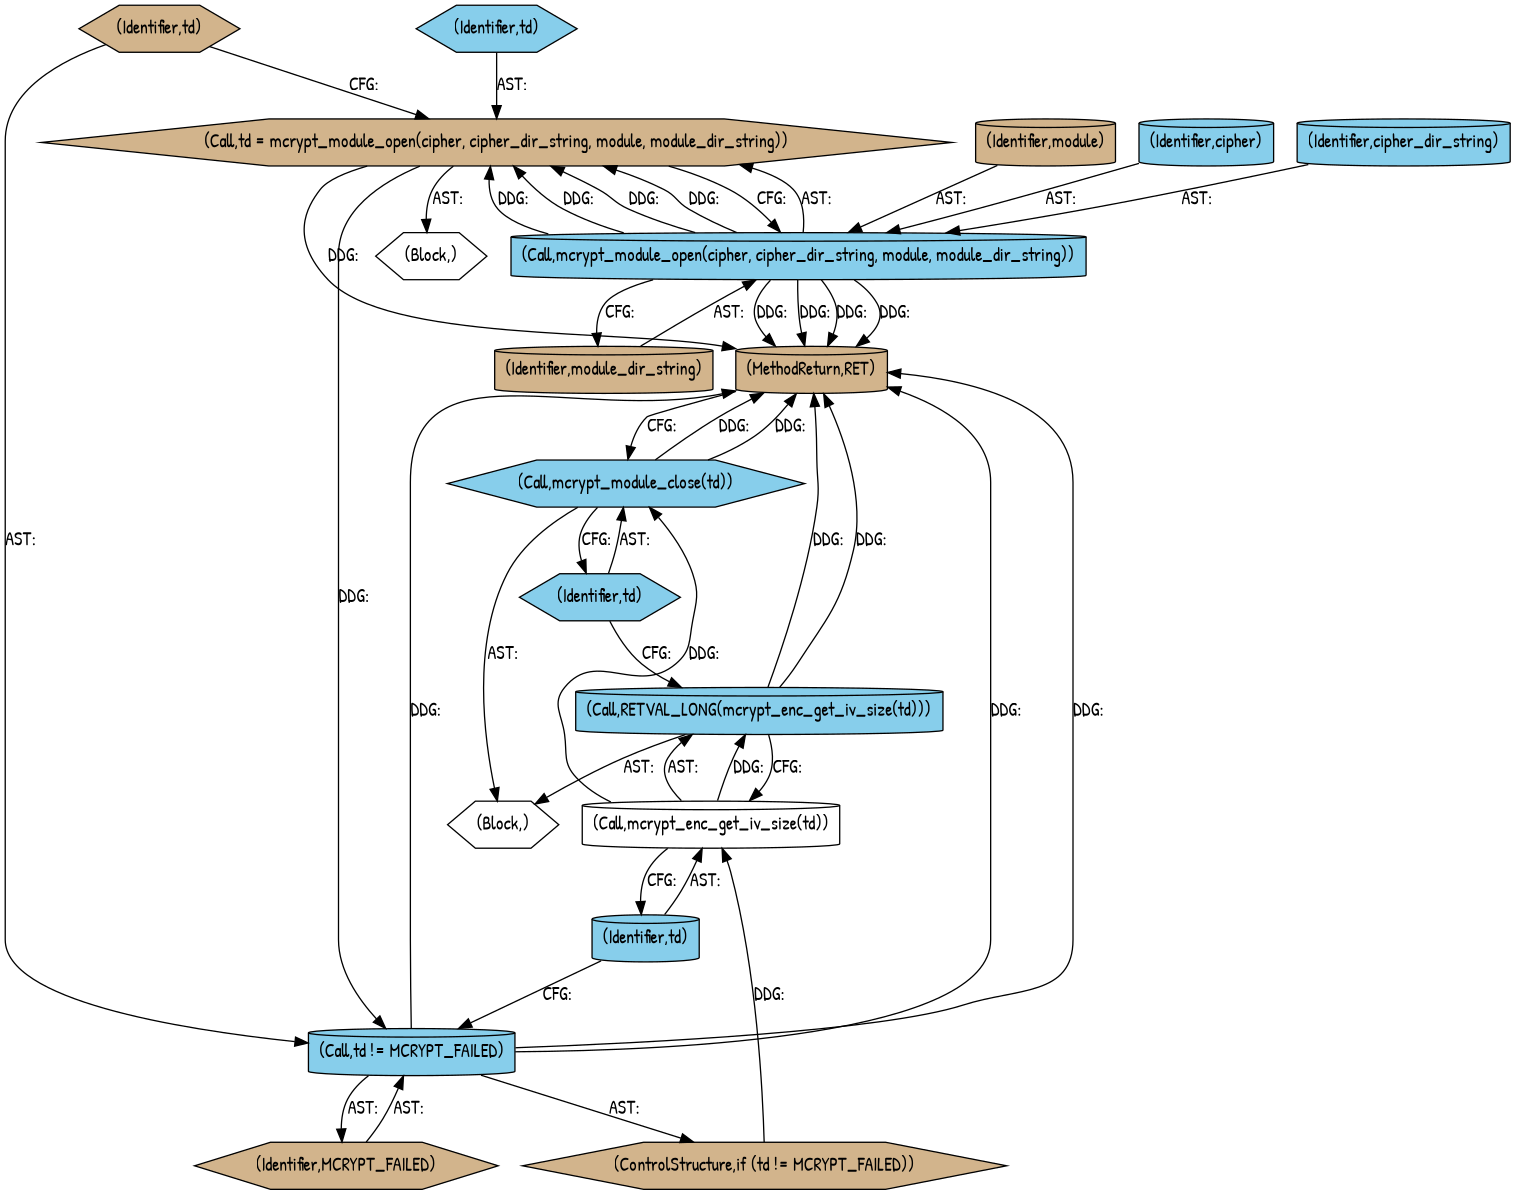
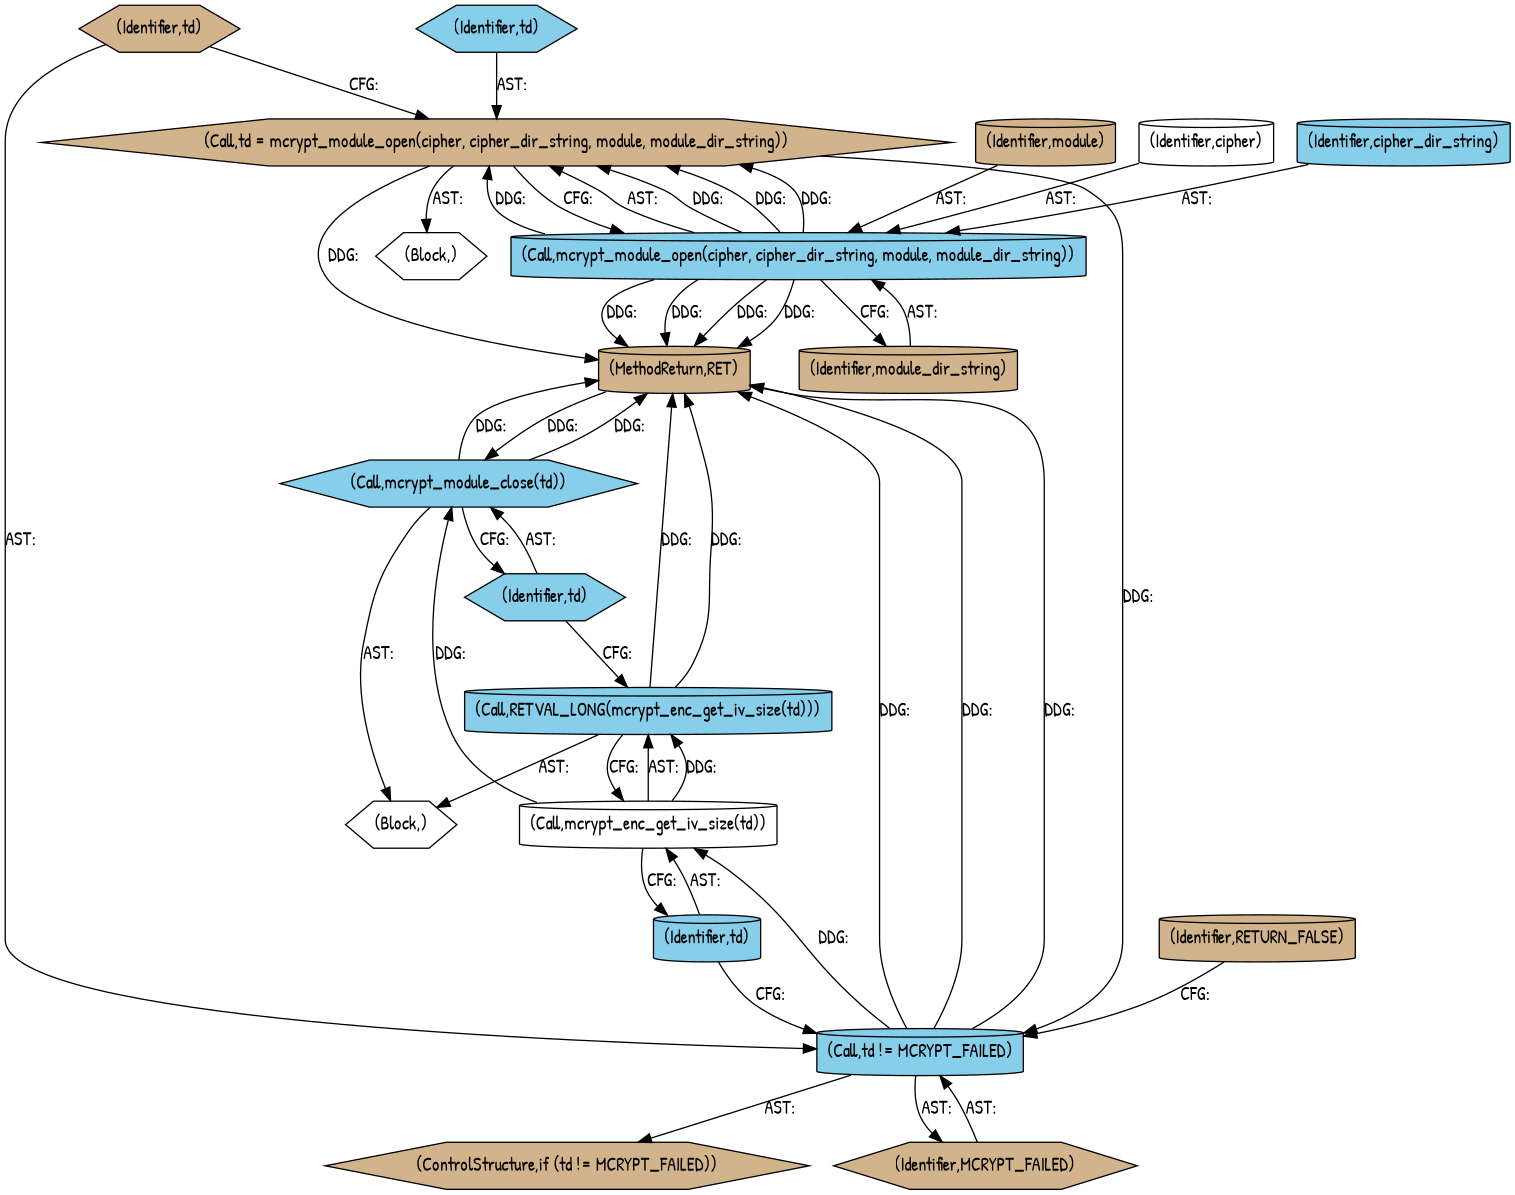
  digraph {
    fontname="Patrick Hand"
    node [fillcolor=tan fontname="Patrick Hand" shape=cylinder style=filled]
    edge [fontname="Patrick Hand"]
    n1 [label="(Call,td = mcrypt_module_open(cipher, cipher_dir_string, module, module_dir_string))" shape=hexagon]
    n2 [fillcolor=skyblue label="(Call,mcrypt_module_open(cipher, cipher_dir_string, module, module_dir_string))"]
    n3 [fillcolor=skyblue label="(Call,td != MCRYPT_FAILED)"]
    n4 [fillcolor=white label="(Block,)" shape=hexagon]
    n5 [label="(MethodReturn,RET)"]
    n6 [label="(Identifier,module_dir_string)"]
    n7 [fillcolor=white label="(Call,mcrypt_enc_get_iv_size(td))"]
    n8 [label="(ControlStructure,if (td != MCRYPT_FAILED))" shape=hexagon]
    n9 [label="(Identifier,MCRYPT_FAILED)" shape=hexagon]
    n10 [fillcolor=skyblue label="(Call,mcrypt_module_close(td))" shape=hexagon]
    n11 [fillcolor=skyblue label="(Call,RETVAL_LONG(mcrypt_enc_get_iv_size(td)))"]
    n12 [fillcolor=skyblue label="(Identifier,td)"]
    n13 [fillcolor=white label="(Block,)" shape=hexagon]
    n14 [fillcolor=skyblue label="(Identifier,td)" shape=hexagon]
    n15 [fillcolor=skyblue label="(Identifier,td)" shape=hexagon]
    n16 [label="(Identifier,module)"]
-   n17 [fillcolor=skyblue label="(Identifier,cipher)"]
+   n17 [fillcolor=white label="(Identifier,cipher)"]
    n18 [label="(Identifier,td)" shape=hexagon]
    n19 [fillcolor=skyblue label="(Identifier,cipher_dir_string)"]
+   n20 [label="(Identifier,RETURN_FALSE)"]
    n1 -> n2 [label="CFG: "]
    n1 -> n3 [label="DDG: "]
    n1 -> n4 [label="AST: "]
    n1 -> n5 [label="DDG: "]
    n2 -> n1 [label="AST: "]
    n2 -> n1 [label="DDG: "]
    n2 -> n1 [label="DDG: "]
    n2 -> n1 [label="DDG: "]
    n2 -> n1 [label="DDG: "]
    n2 -> n5 [label="DDG: "]
    n2 -> n5 [label="DDG: "]
    n2 -> n5 [label="DDG: "]
    n2 -> n5 [label="DDG: "]
    n2 -> n6 [label="CFG: "]
    n3 -> n5 [label="DDG: "]
    n3 -> n5 [label="DDG: "]
    n3 -> n5 [label="DDG: "]
-   n8 -> n7 [label="DDG: "]
+   n3 -> n7 [label="DDG: "]
    n3 -> n8 [label="AST: "]
    n3 -> n9 [label="AST: "]
-   n5 -> n10 [label="CFG: "]
+   n5 -> n10 [label="DDG: "]
    n6 -> n2 [label="AST: "]
    n7 -> n10 [label="DDG: "]
    n7 -> n11 [label="AST: "]
    n7 -> n11 [label="DDG: "]
    n7 -> n12 [label="CFG: "]
    n9 -> n3 [label="AST: "]
    n10 -> n5 [label="DDG: "]
    n10 -> n5 [label="DDG: "]
    n10 -> n13 [label="AST: "]
    n10 -> n14 [label="CFG: "]
    n11 -> n5 [label="DDG: "]
    n11 -> n5 [label="DDG: "]
    n11 -> n7 [label="CFG: "]
    n11 -> n13 [label="AST: "]
    n12 -> n3 [label="CFG: "]
    n12 -> n7 [label="AST: "]
    n14 -> n10 [label="AST: "]
    n14 -> n11 [label="CFG: "]
    n15 -> n1 [label="AST: "]
    n16 -> n2 [label="AST: "]
    n17 -> n2 [label="AST: "]
    n18 -> n1 [label="CFG: "]
    n18 -> n3 [label="AST: "]
    n19 -> n2 [label="AST: "]
+   n20 -> n3 [label="CFG: "]
  }
